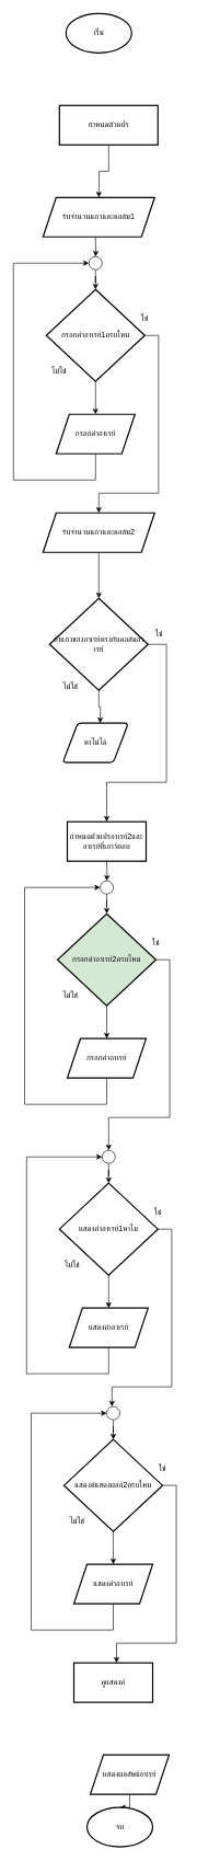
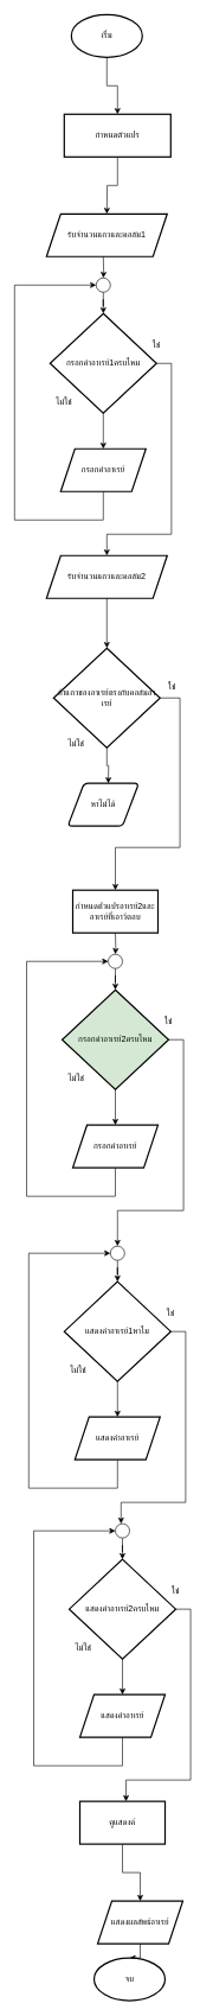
  <mxCell id="0" />
  <mxCell id="1" parent="0" />
+ <mxCell id="2" value="" style="edgeStyle=orthogonalEdgeStyle;rounded=0;orthogonalLoop=1;jettySize=auto;html=1;" edge="1" parent="1" source="3" target="5"><mxGeometry relative="1" as="geometry" /></mxCell>
  <mxCell id="3" value="เรื่ม" style="strokeWidth=2;html=1;shape=mxgraph.flowchart.start_1;whiteSpace=wrap;" vertex="1" parent="1"><mxGeometry x="100" y="20" width="100" height="60" as="geometry" /></mxCell>
  <mxCell id="4" value="" style="edgeStyle=orthogonalEdgeStyle;rounded=0;orthogonalLoop=1;jettySize=auto;html=1;" edge="1" parent="1" source="5"><mxGeometry relative="1" as="geometry"><mxPoint x="150" y="300" as="targetPoint" /></mxGeometry></mxCell>
  <mxCell id="5" value="กำหนดตัวแปร" style="whiteSpace=wrap;html=1;strokeWidth=2;" vertex="1" parent="1"><mxGeometry x="90" y="160" width="150" height="60" as="geometry" /></mxCell>
  <mxCell id="6" value="รับจำนวนแถวและคอลัม1" style="shape=parallelogram;perimeter=parallelogramPerimeter;whiteSpace=wrap;html=1;fixedSize=1;strokeWidth=2;" vertex="1" parent="1"><mxGeometry x="65" y="300" width="170" height="60" as="geometry" /></mxCell>
  <mxCell id="7" value="" style="edgeStyle=orthogonalEdgeStyle;rounded=0;orthogonalLoop=1;jettySize=auto;html=1;" edge="1" parent="1" target="15"><mxGeometry relative="1" as="geometry"><mxPoint x="145" y="360" as="sourcePoint" /></mxGeometry></mxCell>
  <mxCell id="8" value="" style="edgeStyle=orthogonalEdgeStyle;rounded=0;orthogonalLoop=1;jettySize=auto;html=1;" edge="1" parent="1" source="15" target="12"><mxGeometry relative="1" as="geometry" /></mxCell>
  <mxCell id="9" style="edgeStyle=orthogonalEdgeStyle;rounded=0;orthogonalLoop=1;jettySize=auto;html=1;entryX=0;entryY=0.5;entryDx=0;entryDy=0;entryPerimeter=0;exitX=0.5;exitY=1;exitDx=0;exitDy=0;" edge="1" parent="1" source="16" target="15"><mxGeometry relative="1" as="geometry"><mxPoint x="135" y="390" as="targetPoint" /><mxPoint x="150" y="776.828" as="sourcePoint" /><Array as="points"><mxPoint x="145" y="730" /><mxPoint x="20" y="730" /><mxPoint x="20" y="400" /></Array></mxGeometry></mxCell>
  <mxCell id="10" value="" style="edgeStyle=orthogonalEdgeStyle;rounded=0;orthogonalLoop=1;jettySize=auto;html=1;" edge="1" parent="1" source="12" target="16"><mxGeometry relative="1" as="geometry" /></mxCell>
  <mxCell id="11" style="edgeStyle=orthogonalEdgeStyle;rounded=0;orthogonalLoop=1;jettySize=auto;html=1;" edge="1" parent="1" source="12"><mxGeometry relative="1" as="geometry"><mxPoint x="150" y="780" as="targetPoint" /><Array as="points"><mxPoint x="241" y="510" /><mxPoint x="241" y="750" /><mxPoint x="150" y="750" /></Array></mxGeometry></mxCell>
  <mxCell id="12" value="กรอกค่าอาเรย์1ครบไหม" style="rhombus;whiteSpace=wrap;html=1;strokeWidth=2;" vertex="1" parent="1"><mxGeometry x="70" y="440" width="150" height="140" as="geometry" /></mxCell>
  <mxCell id="13" value="ไม่ใช่" style="text;html=1;align=center;verticalAlign=middle;whiteSpace=wrap;rounded=0;" vertex="1" parent="1"><mxGeometry x="60" y="550" width="60" height="30" as="geometry" /></mxCell>
  <mxCell id="14" value="ใช่" style="text;html=1;align=center;verticalAlign=middle;whiteSpace=wrap;rounded=0;" vertex="1" parent="1"><mxGeometry x="190" y="470" width="60" height="30" as="geometry" /></mxCell>
  <mxCell id="15" value="" style="verticalLabelPosition=bottom;verticalAlign=top;html=1;shape=mxgraph.flowchart.on-page_reference;" vertex="1" parent="1"><mxGeometry x="135" y="390" width="20" height="20" as="geometry" /></mxCell>
  <mxCell id="16" value="กรอกค่าอาเรย์" style="shape=parallelogram;perimeter=parallelogramPerimeter;whiteSpace=wrap;html=1;fixedSize=1;strokeWidth=2;" vertex="1" parent="1"><mxGeometry x="85" y="630" width="120" height="60" as="geometry" /></mxCell>
  <mxCell id="17" style="edgeStyle=orthogonalEdgeStyle;rounded=0;orthogonalLoop=1;jettySize=auto;html=1;" edge="1" parent="1" source="18" target="21"><mxGeometry relative="1" as="geometry" /></mxCell>
  <mxCell id="18" value="รับจำนวนแถวและคอลัม2" style="shape=parallelogram;perimeter=parallelogramPerimeter;whiteSpace=wrap;html=1;fixedSize=1;strokeWidth=2;" vertex="1" parent="1"><mxGeometry x="65" y="780" width="170" height="60" as="geometry" /></mxCell>
  <mxCell id="19" style="edgeStyle=orthogonalEdgeStyle;rounded=0;orthogonalLoop=1;jettySize=auto;html=1;" edge="1" parent="1" source="21"><mxGeometry relative="1" as="geometry"><mxPoint x="162.02" y="1250" as="targetPoint" /><Array as="points"><mxPoint x="253.02" y="980" /><mxPoint x="253.02" y="1190" /><mxPoint x="162.02" y="1190" /></Array></mxGeometry></mxCell>
  <mxCell id="20" value="" style="edgeStyle=orthogonalEdgeStyle;rounded=0;orthogonalLoop=1;jettySize=auto;html=1;" edge="1" parent="1" source="21"><mxGeometry relative="1" as="geometry"><mxPoint x="152.02" y="1100" as="targetPoint" /></mxGeometry></mxCell>
  <mxCell id="21" value="ถ้าแถวของอาเรย์ตรงกับคอลัมอาเรย์" style="rhombus;whiteSpace=wrap;html=1;strokeWidth=2;" vertex="1" parent="1"><mxGeometry x="75" y="910" width="150" height="140" as="geometry" /></mxCell>
  <mxCell id="22" value="ใช่" style="text;html=1;align=center;verticalAlign=middle;whiteSpace=wrap;rounded=0;" vertex="1" parent="1"><mxGeometry x="212.02" y="950" width="60" height="30" as="geometry" /></mxCell>
  <mxCell id="23" value="ไม่ใช่" style="text;html=1;align=center;verticalAlign=middle;whiteSpace=wrap;rounded=0;" vertex="1" parent="1"><mxGeometry x="77.02" y="1030" width="60" height="30" as="geometry" /></mxCell>
  <mxCell id="24" value="กำหนดตัวแปรอาเรย์2และอาเรย์ที่เอาว้ตอบ" style="whiteSpace=wrap;html=1;strokeWidth=2;" vertex="1" parent="1"><mxGeometry x="102.02" y="1250" width="120" height="60" as="geometry" /></mxCell>
  <mxCell id="25" value="หาไม่ได้" style="shape=parallelogram;html=1;strokeWidth=2;perimeter=parallelogramPerimeter;whiteSpace=wrap;rounded=1;arcSize=12;size=0.23;" vertex="1" parent="1"><mxGeometry x="95" y="1100" width="100" height="60" as="geometry" /></mxCell>
  <mxCell id="26" value="" style="edgeStyle=orthogonalEdgeStyle;rounded=0;orthogonalLoop=1;jettySize=auto;html=1;" edge="1" parent="1" target="34"><mxGeometry relative="1" as="geometry"><mxPoint x="162.02" y="1310" as="sourcePoint" /></mxGeometry></mxCell>
  <mxCell id="27" value="" style="edgeStyle=orthogonalEdgeStyle;rounded=0;orthogonalLoop=1;jettySize=auto;html=1;" edge="1" parent="1" source="34" target="31"><mxGeometry relative="1" as="geometry" /></mxCell>
  <mxCell id="28" style="edgeStyle=orthogonalEdgeStyle;rounded=0;orthogonalLoop=1;jettySize=auto;html=1;entryX=0;entryY=0.5;entryDx=0;entryDy=0;entryPerimeter=0;exitX=0.5;exitY=1;exitDx=0;exitDy=0;" edge="1" parent="1" source="35" target="34"><mxGeometry relative="1" as="geometry"><mxPoint x="152.02" y="1340" as="targetPoint" /><mxPoint x="167.02" y="1726.828" as="sourcePoint" /><Array as="points"><mxPoint x="162.02" y="1680" /><mxPoint x="37.02" y="1680" /><mxPoint x="37.02" y="1350" /></Array></mxGeometry></mxCell>
  <mxCell id="29" value="" style="edgeStyle=orthogonalEdgeStyle;rounded=0;orthogonalLoop=1;jettySize=auto;html=1;" edge="1" parent="1" source="31" target="35"><mxGeometry relative="1" as="geometry" /></mxCell>
  <mxCell id="30" style="edgeStyle=orthogonalEdgeStyle;rounded=0;orthogonalLoop=1;jettySize=auto;html=1;entryX=0.5;entryY=0;entryDx=0;entryDy=0;entryPerimeter=0;" edge="1" parent="1" source="31" target="43"><mxGeometry relative="1" as="geometry"><mxPoint x="167" y="1730" as="targetPoint" /><Array as="points"><mxPoint x="258" y="1460" /><mxPoint x="258" y="1700" /><mxPoint x="165" y="1700" /></Array></mxGeometry></mxCell>
  <mxCell id="31" value="กรอกค่าอาเรย์2ครบไหม" style="rhombus;whiteSpace=wrap;html=1;strokeWidth=2;fillColor=#d5e8d4;" vertex="1" parent="1"><mxGeometry x="87.02" y="1390" width="150" height="140" as="geometry" /></mxCell>
  <mxCell id="32" value="ไม่ใช่" style="text;html=1;align=center;verticalAlign=middle;whiteSpace=wrap;rounded=0;" vertex="1" parent="1"><mxGeometry x="77.02" y="1500" width="60" height="30" as="geometry" /></mxCell>
  <mxCell id="33" value="ใช่" style="text;html=1;align=center;verticalAlign=middle;whiteSpace=wrap;rounded=0;" vertex="1" parent="1"><mxGeometry x="207.02" y="1420" width="60" height="30" as="geometry" /></mxCell>
  <mxCell id="34" value="" style="verticalLabelPosition=bottom;verticalAlign=top;html=1;shape=mxgraph.flowchart.on-page_reference;" vertex="1" parent="1"><mxGeometry x="152.02" y="1340" width="20" height="20" as="geometry" /></mxCell>
  <mxCell id="35" value="กรอกค่าอาเรย์" style="shape=parallelogram;perimeter=parallelogramPerimeter;whiteSpace=wrap;html=1;fixedSize=1;strokeWidth=2;" vertex="1" parent="1"><mxGeometry x="102.02" y="1580" width="120" height="60" as="geometry" /></mxCell>
  <mxCell id="36" value="" style="edgeStyle=orthogonalEdgeStyle;rounded=0;orthogonalLoop=1;jettySize=auto;html=1;" edge="1" parent="1" source="43" target="40"><mxGeometry relative="1" as="geometry" /></mxCell>
  <mxCell id="37" style="edgeStyle=orthogonalEdgeStyle;rounded=0;orthogonalLoop=1;jettySize=auto;html=1;entryX=0;entryY=0.5;entryDx=0;entryDy=0;entryPerimeter=0;exitX=0.5;exitY=1;exitDx=0;exitDy=0;" edge="1" parent="1" source="44" target="43"><mxGeometry relative="1" as="geometry"><mxPoint x="155.02" y="1750" as="targetPoint" /><mxPoint x="170.02" y="2136.828" as="sourcePoint" /><Array as="points"><mxPoint x="165.02" y="2090" /><mxPoint x="40.02" y="2090" /><mxPoint x="40.02" y="1760" /></Array></mxGeometry></mxCell>
  <mxCell id="38" value="" style="edgeStyle=orthogonalEdgeStyle;rounded=0;orthogonalLoop=1;jettySize=auto;html=1;" edge="1" parent="1" source="40" target="44"><mxGeometry relative="1" as="geometry" /></mxCell>
  <mxCell id="39" style="edgeStyle=orthogonalEdgeStyle;rounded=0;orthogonalLoop=1;jettySize=auto;html=1;" edge="1" parent="1" source="40"><mxGeometry relative="1" as="geometry"><mxPoint x="170.02" y="2140" as="targetPoint" /><Array as="points"><mxPoint x="261.02" y="1870" /><mxPoint x="261.02" y="2110" /><mxPoint x="170.02" y="2110" /></Array></mxGeometry></mxCell>
  <mxCell id="40" value="แสดงค่าอาเรย์1หาไม" style="rhombus;whiteSpace=wrap;html=1;strokeWidth=2;" vertex="1" parent="1"><mxGeometry x="90.02" y="1800" width="150" height="140" as="geometry" /></mxCell>
  <mxCell id="41" value="ไม่ใช่" style="text;html=1;align=center;verticalAlign=middle;whiteSpace=wrap;rounded=0;" vertex="1" parent="1"><mxGeometry x="80.02" y="1910" width="60" height="30" as="geometry" /></mxCell>
  <mxCell id="42" value="ใช่" style="text;html=1;align=center;verticalAlign=middle;whiteSpace=wrap;rounded=0;" vertex="1" parent="1"><mxGeometry x="210.02" y="1830" width="60" height="30" as="geometry" /></mxCell>
  <mxCell id="43" value="" style="verticalLabelPosition=bottom;verticalAlign=top;html=1;shape=mxgraph.flowchart.on-page_reference;" vertex="1" parent="1"><mxGeometry x="155.02" y="1750" width="20" height="20" as="geometry" /></mxCell>
  <mxCell id="44" value="แสดงค่าอาเรย์" style="shape=parallelogram;perimeter=parallelogramPerimeter;whiteSpace=wrap;html=1;fixedSize=1;strokeWidth=2;" vertex="1" parent="1"><mxGeometry x="105.02" y="1990" width="120" height="60" as="geometry" /></mxCell>
  <mxCell id="45" value="" style="edgeStyle=orthogonalEdgeStyle;rounded=0;orthogonalLoop=1;jettySize=auto;html=1;" edge="1" parent="1" source="52" target="49"><mxGeometry relative="1" as="geometry" /></mxCell>
  <mxCell id="46" style="edgeStyle=orthogonalEdgeStyle;rounded=0;orthogonalLoop=1;jettySize=auto;html=1;entryX=0;entryY=0.5;entryDx=0;entryDy=0;entryPerimeter=0;exitX=0.5;exitY=1;exitDx=0;exitDy=0;" edge="1" parent="1" source="53" target="52"><mxGeometry relative="1" as="geometry"><mxPoint x="162.03" y="2140" as="targetPoint" /><mxPoint x="177.03" y="2526.828" as="sourcePoint" /><Array as="points"><mxPoint x="172.03" y="2480" /><mxPoint x="47.03" y="2480" /><mxPoint x="47.03" y="2150" /></Array></mxGeometry></mxCell>
  <mxCell id="47" value="" style="edgeStyle=orthogonalEdgeStyle;rounded=0;orthogonalLoop=1;jettySize=auto;html=1;" edge="1" parent="1" source="49" target="53"><mxGeometry relative="1" as="geometry" /></mxCell>
  <mxCell id="48" style="edgeStyle=orthogonalEdgeStyle;rounded=0;orthogonalLoop=1;jettySize=auto;html=1;" edge="1" parent="1" source="49"><mxGeometry relative="1" as="geometry"><mxPoint x="177.03" y="2530" as="targetPoint" /><Array as="points"><mxPoint x="268.03" y="2260" /><mxPoint x="268.03" y="2500" /><mxPoint x="177.03" y="2500" /></Array></mxGeometry></mxCell>
- <mxCell id="49" value="แสดงค่แสดงผลล์2ครบไหม" style="rhombus;whiteSpace=wrap;html=1;strokeWidth=2;" vertex="1" parent="1"><mxGeometry x="97.03" y="2190" width="150" height="140" as="geometry" /></mxCell>
+ <mxCell id="49" value="แสดงค่าอาเรย์2ครบไหม" style="rhombus;whiteSpace=wrap;html=1;strokeWidth=2;" vertex="1" parent="1"><mxGeometry x="97.03" y="2190" width="150" height="140" as="geometry" /></mxCell>
  <mxCell id="50" value="ไม่ใช่" style="text;html=1;align=center;verticalAlign=middle;whiteSpace=wrap;rounded=0;" vertex="1" parent="1"><mxGeometry x="87.03" y="2300" width="60" height="30" as="geometry" /></mxCell>
  <mxCell id="51" value="ใช่" style="text;html=1;align=center;verticalAlign=middle;whiteSpace=wrap;rounded=0;" vertex="1" parent="1"><mxGeometry x="217.03" y="2220" width="60" height="30" as="geometry" /></mxCell>
  <mxCell id="52" value="" style="verticalLabelPosition=bottom;verticalAlign=top;html=1;shape=mxgraph.flowchart.on-page_reference;" vertex="1" parent="1"><mxGeometry x="162.03" y="2140" width="20" height="20" as="geometry" /></mxCell>
  <mxCell id="53" value="แสดงค่าอาเรย์" style="shape=parallelogram;perimeter=parallelogramPerimeter;whiteSpace=wrap;html=1;fixedSize=1;strokeWidth=2;" vertex="1" parent="1"><mxGeometry x="112.03" y="2380" width="120" height="60" as="geometry" /></mxCell>
+ <mxCell id="54" value="" style="edgeStyle=orthogonalEdgeStyle;rounded=0;orthogonalLoop=1;jettySize=auto;html=1;" edge="1" parent="1" source="55" target="57"><mxGeometry relative="1" as="geometry" /></mxCell>
  <mxCell id="55" value="คูแสดงค์" style="whiteSpace=wrap;html=1;strokeWidth=2;" vertex="1" parent="1"><mxGeometry x="112.03" y="2530" width="120" height="60" as="geometry" /></mxCell>
  <mxCell id="56" value="" style="edgeStyle=orthogonalEdgeStyle;rounded=0;orthogonalLoop=1;jettySize=auto;html=1;" edge="1" parent="1" source="57" target="58"><mxGeometry relative="1" as="geometry" /></mxCell>
  <mxCell id="57" value="แสดงผลลัพธ์อาเรย์" style="shape=parallelogram;perimeter=parallelogramPerimeter;whiteSpace=wrap;html=1;fixedSize=1;strokeWidth=2;" vertex="1" parent="1"><mxGeometry x="137.03" y="2670" width="120" height="60" as="geometry" /></mxCell>
  <mxCell id="58" value="จบ" style="strokeWidth=2;html=1;shape=mxgraph.flowchart.start_1;whiteSpace=wrap;" vertex="1" parent="1"><mxGeometry x="132.03" y="2750" width="100" height="60" as="geometry" /></mxCell>
